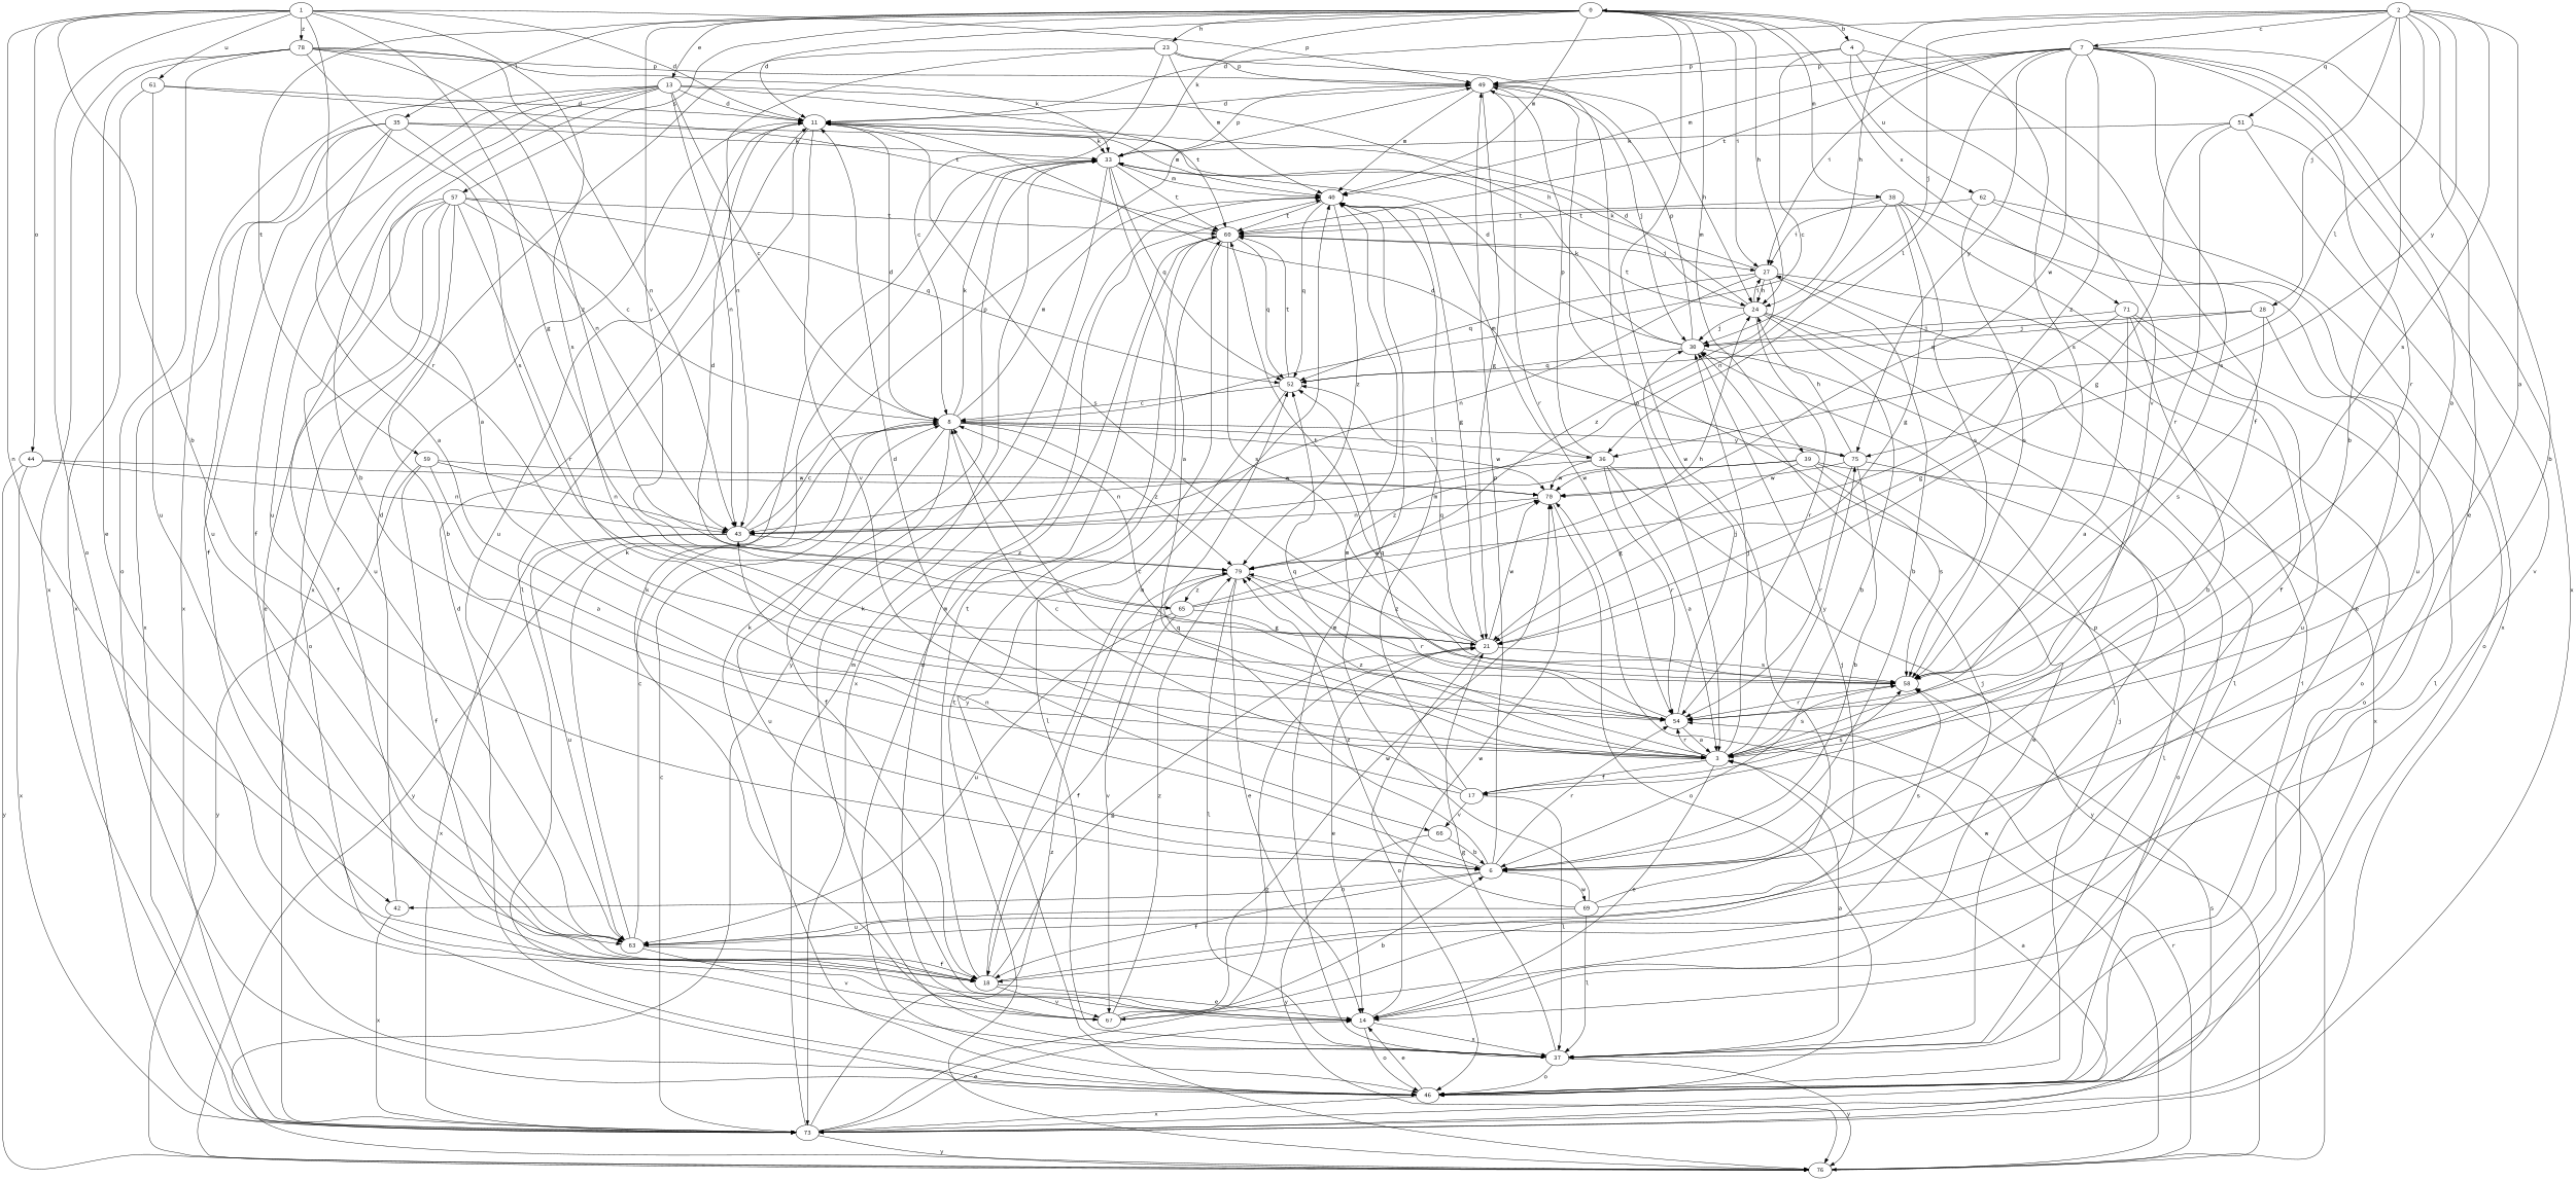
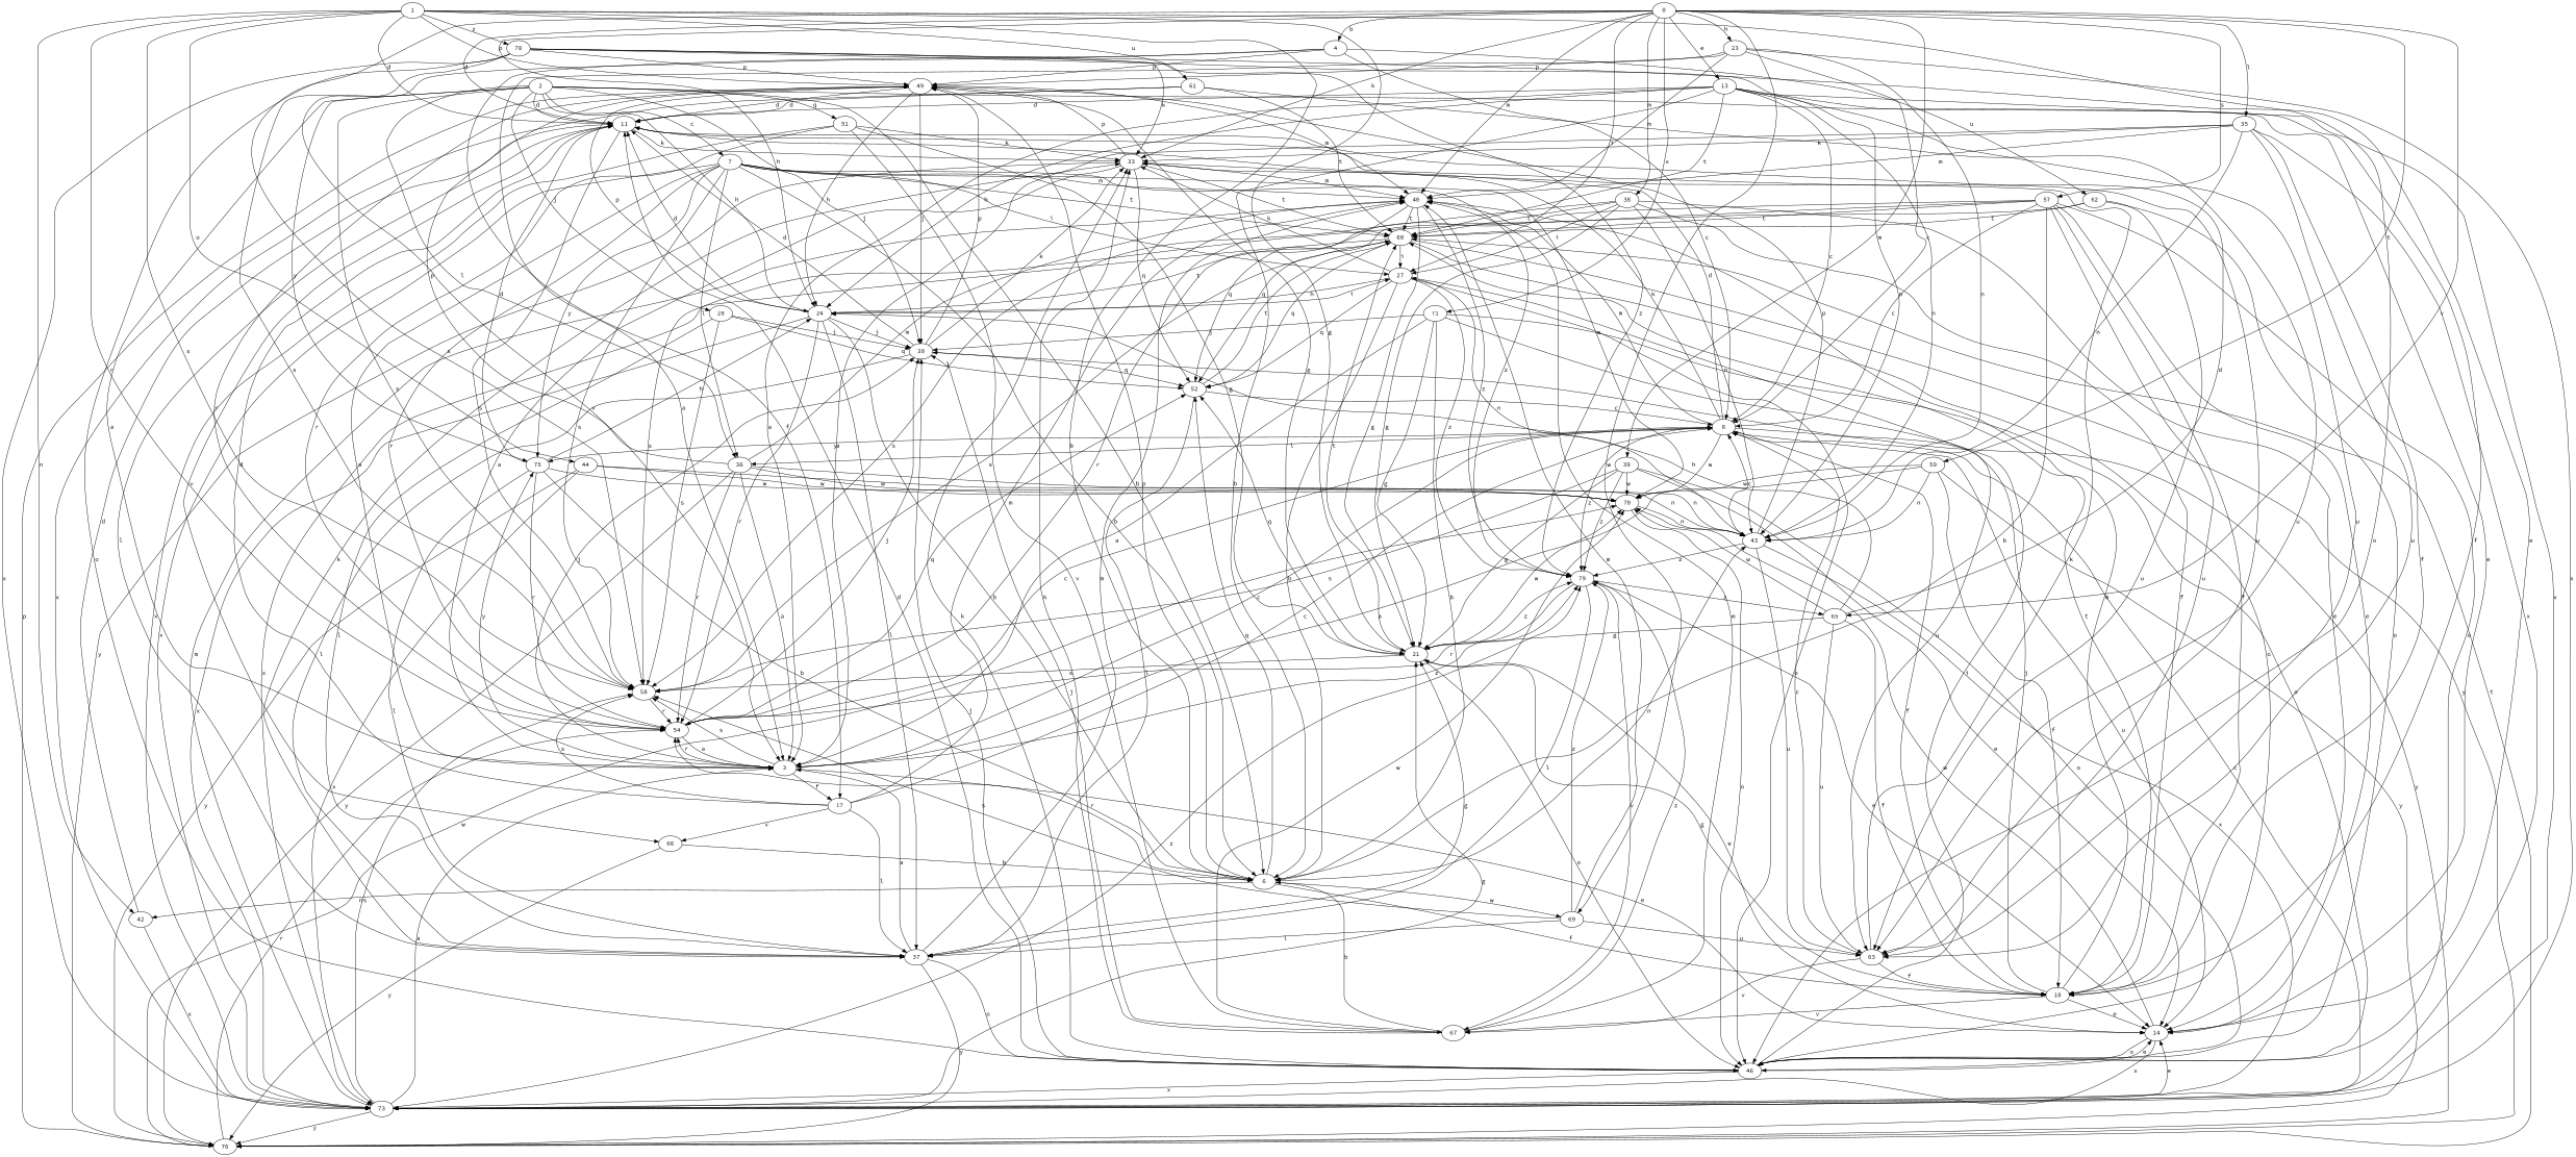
  strict digraph {
    fontname="Source Code Pro"
    node [fontname="Source Code Pro"]
    edge [fontname="Source Code Pro"]
    0
    4
    11
    13
    23
    24
    27
    33
    35
    38
    39
    40
    57
    58
    59
    65
    69
    71
    49
    3
    62
    8
    17
    66
    63
    37
    6
    18
    43
    60
    73
    54
    30
    46
    52
    79
    76
    21
    14
    70
    1
    42
    44
    61
    78
    2
    7
    28
    36
    51
    75
    67
    0 -> 4 [label=b]
    0 -> 11 [label=d]
    0 -> 13 [label=e]
    0 -> 23 [label=h]
    0 -> 24 [label=h]
    0 -> 27 [label=i]
    0 -> 33 [label=k]
    0 -> 35 [label=l]
    0 -> 38 [label=m]
    0 -> 39 [label=m]
    0 -> 40 [label=m]
    0 -> 57 [label=s]
    0 -> 58 [label=s]
    0 -> 59 [label=t]
    0 -> 65 [label=v]
-   69 -> 0 [label=w]
+   0 -> 69 [label=w]
    0 -> 71 [label=x]
    4 -> 49 [label=p]
    4 -> 3 [label=v]
    4 -> 62 [label=u]
    4 -> 8 [label=c]
    4 -> 17 [label=f]
    11 -> 33 [label=k]
    11 -> 58 [label=s]
    11 -> 66 [label=v]
    11 -> 63 [label=u]
    11 -> 37 [label=l]
    13 -> 11 [label=d]
    13 -> 24 [label=h]
    13 -> 3 [label=a]
    13 -> 8 [label=c]
    13 -> 63 [label=u]
    13 -> 6 [label=b]
    13 -> 18 [label=f]
    13 -> 43 [label=n]
    13 -> 60 [label=t]
    13 -> 73 [label=x]
    23 -> 40 [label=m]
    23 -> 49 [label=p]
    23 -> 3 [label=a]
    23 -> 8 [label=c]
    23 -> 43 [label=n]
    23 -> 73 [label=x]
    24 -> 11 [label=d]
    24 -> 27 [label=i]
-   7 -> 49 [label=p]
+   24 -> 49 [label=p]
    24 -> 37 [label=l]
    24 -> 6 [label=b]
    24 -> 60 [label=t]
    24 -> 73 [label=x]
    24 -> 54 [label=r]
    24 -> 30 [label=j]
    27 -> 24 [label=h]
    27 -> 33 [label=k]
    27 -> 6 [label=b]
    27 -> 43 [label=n]
    27 -> 46 [label=o]
    27 -> 52 [label=q]
    27 -> 79 [label=z]
    33 -> 40 [label=m]
    33 -> 49 [label=p]
    33 -> 3 [label=a]
    33 -> 60 [label=t]
    33 -> 52 [label=q]
    33 -> 76 [label=y]
    35 -> 33 [label=k]
    35 -> 40 [label=m]
    35 -> 3 [label=a]
    35 -> 63 [label=u]
    35 -> 18 [label=f]
    35 -> 43 [label=n]
    35 -> 73 [label=x]
    38 -> 27 [label=i]
    38 -> 58 [label=s]
    38 -> 18 [label=f]
    38 -> 43 [label=n]
    38 -> 60 [label=t]
    38 -> 21 [label=g]
    38 -> 14 [label=e]
    39 -> 58 [label=s]
    39 -> 46 [label=o]
    39 -> 79 [label=z]
    39 -> 21 [label=g]
    39 -> 14 [label=e]
    39 -> 70 [label=w]
    40 -> 60 [label=t]
    40 -> 52 [label=q]
    40 -> 79 [label=z]
    40 -> 21 [label=g]
    57 -> 8 [label=c]
    57 -> 63 [label=u]
    57 -> 6 [label=b]
    57 -> 18 [label=f]
    57 -> 60 [label=t]
    57 -> 54 [label=r]
    57 -> 46 [label=o]
    57 -> 52 [label=q]
    57 -> 14 [label=e]
    58 -> 54 [label=r]
    59 -> 3 [label=a]
    59 -> 18 [label=f]
    59 -> 43 [label=n]
    59 -> 76 [label=y]
    59 -> 70 [label=w]
    65 -> 11 [label=d]
    65 -> 24 [label=h]
    65 -> 63 [label=u]
    65 -> 18 [label=f]
    65 -> 21 [label=g]
    65 -> 70 [label=w]
    69 -> 40 [label=m]
    69 -> 58 [label=s]
    69 -> 63 [label=u]
    69 -> 37 [label=l]
    69 -> 79 [label=z]
    71 -> 3 [label=a]
    71 -> 63 [label=u]
    71 -> 6 [label=b]
    71 -> 30 [label=j]
    71 -> 46 [label=o]
    71 -> 21 [label=g]
    49 -> 11 [label=d]
    49 -> 24 [label=h]
    49 -> 40 [label=m]
    49 -> 54 [label=r]
    49 -> 30 [label=j]
    49 -> 21 [label=g]
    3 -> 58 [label=s]
    3 -> 8 [label=c]
    3 -> 17 [label=f]
    3 -> 54 [label=r]
    3 -> 30 [label=j]
-   3 -> 52 [label=q]
    3 -> 79 [label=z]
    3 -> 14 [label=e]
    3 -> 75 [label=y]
    62 -> 58 [label=s]
    62 -> 63 [label=u]
    62 -> 60 [label=t]
    62 -> 46 [label=o]
    8 -> 11 [label=d]
    8 -> 33 [label=k]
    8 -> 40 [label=m]
    8 -> 18 [label=f]
    8 -> 79 [label=z]
    8 -> 76 [label=y]
    8 -> 14 [label=u]
    8 -> 70 [label=w]
    8 -> 36 [label=l]
    8 -> 75 [label=y]
    17 -> 11 [label=d]
    17 -> 40 [label=m]
    17 -> 58 [label=s]
    17 -> 8 [label=c]
    17 -> 66 [label=v]
    17 -> 37 [label=l]
    66 -> 6 [label=b]
    66 -> 76 [label=y]
    63 -> 33 [label=k]
    63 -> 8 [label=c]
    63 -> 18 [label=f]
    63 -> 67 [label=v]
    37 -> 33 [label=k]
    37 -> 40 [label=m]
    37 -> 3 [label=a]
    37 -> 46 [label=o]
    37 -> 76 [label=y]
    37 -> 21 [label=g]
    6 -> 69 [label=w]
    6 -> 49 [label=p]
    6 -> 18 [label=f]
    6 -> 43 [label=n]
    6 -> 54 [label=r]
    6 -> 52 [label=q]
    6 -> 42 [label=n]
    18 -> 40 [label=m]
    18 -> 60 [label=t]
    18 -> 30 [label=j]
    18 -> 21 [label=g]
    18 -> 14 [label=e]
    18 -> 67 [label=v]
    43 -> 49 [label=p]
    43 -> 8 [label=c]
    43 -> 63 [label=u]
    43 -> 73 [label=x]
    43 -> 79 [label=z]
    60 -> 27 [label=i]
    60 -> 58 [label=s]
    60 -> 73 [label=x]
    60 -> 46 [label=o]
    60 -> 52 [label=q]
    60 -> 76 [label=y]
    73 -> 40 [label=m]
    73 -> 58 [label=s]
    73 -> 3 [label=a]
    73 -> 8 [label=c]
    73 -> 79 [label=z]
    73 -> 76 [label=y]
    73 -> 21 [label=g]
    73 -> 14 [label=e]
    54 -> 3 [label=a]
    54 -> 8 [label=c]
    54 -> 30 [label=j]
    54 -> 52 [label=q]
    30 -> 11 [label=d]
    30 -> 33 [label=k]
    30 -> 49 [label=p]
    30 -> 37 [label=l]
    30 -> 52 [label=q]
    46 -> 11 [label=d]
    46 -> 27 [label=i]
    46 -> 33 [label=k]
    46 -> 73 [label=x]
    46 -> 30 [label=j]
    46 -> 14 [label=e]
    52 -> 8 [label=c]
    52 -> 37 [label=l]
    52 -> 60 [label=t]
    79 -> 65 [label=z]
    79 -> 37 [label=l]
    79 -> 54 [label=r]
    79 -> 14 [label=e]
    79 -> 67 [label=v]
    76 -> 49 [label=p]
    76 -> 60 [label=t]
    76 -> 54 [label=r]
    76 -> 70 [label=w]
    21 -> 58 [label=s]
    21 -> 60 [label=t]
    21 -> 46 [label=o]
    21 -> 52 [label=q]
    21 -> 79 [label=z]
    21 -> 14 [label=e]
    21 -> 70 [label=w]
-   14 -> 37 [label=x]
+   14 -> 73 [label=x]
    14 -> 46 [label=o]
    14 -> 70 [label=w]
    70 -> 43 [label=n]
    70 -> 46 [label=o]
    1 -> 11 [label=d]
    1 -> 58 [label=s]
    1 -> 49 [label=p]
    1 -> 6 [label=b]
    1 -> 54 [label=r]
    1 -> 46 [label=o]
    1 -> 21 [label=g]
    1 -> 42 [label=n]
    1 -> 44 [label=o]
    1 -> 61 [label=u]
    1 -> 78 [label=z]
    42 -> 11 [label=d]
    42 -> 73 [label=x]
    44 -> 43 [label=n]
    44 -> 73 [label=x]
    44 -> 76 [label=y]
    44 -> 70 [label=w]
    61 -> 11 [label=d]
    61 -> 63 [label=u]
    61 -> 60 [label=t]
    61 -> 73 [label=x]
    78 -> 33 [label=k]
    78 -> 58 [label=s]
    78 -> 49 [label=p]
    78 -> 43 [label=n]
    78 -> 73 [label=x]
    78 -> 46 [label=o]
    78 -> 79 [label=z]
    78 -> 14 [label=e]
    2 -> 11 [label=d]
    2 -> 24 [label=h]
    2 -> 58 [label=s]
    2 -> 3 [label=a]
    2 -> 6 [label=b]
    2 -> 30 [label=j]
    2 -> 14 [label=e]
    2 -> 7 [label=c]
    2 -> 28 [label=j]
    2 -> 36 [label=l]
    2 -> 51 [label=q]
    2 -> 75 [label=y]
    7 -> 27 [label=i]
    7 -> 40 [label=m]
    7 -> 58 [label=s]
    7 -> 3 [label=a]
    7 -> 6 [label=b]
    7 -> 60 [label=t]
    7 -> 73 [label=x]
    7 -> 54 [label=r]
    7 -> 79 [label=z]
    7 -> 70 [label=w]
    7 -> 36 [label=l]
    7 -> 75 [label=y]
    28 -> 58 [label=s]
    28 -> 37 [label=l]
    28 -> 30 [label=j]
    28 -> 52 [label=q]
    36 -> 40 [label=m]
    36 -> 49 [label=p]
    36 -> 3 [label=a]
    36 -> 43 [label=n]
    36 -> 54 [label=r]
    36 -> 76 [label=y]
    36 -> 70 [label=w]
    51 -> 33 [label=k]
    51 -> 73 [label=x]
    51 -> 54 [label=r]
    51 -> 21 [label=g]
    51 -> 67 [label=v]
    75 -> 11 [label=d]
    75 -> 24 [label=h]
    75 -> 37 [label=l]
    75 -> 6 [label=b]
    75 -> 54 [label=r]
    75 -> 70 [label=w]
    67 -> 33 [label=k]
    67 -> 40 [label=m]
    67 -> 6 [label=b]
    67 -> 30 [label=j]
    67 -> 79 [label=z]
    67 -> 70 [label=w]
  }
